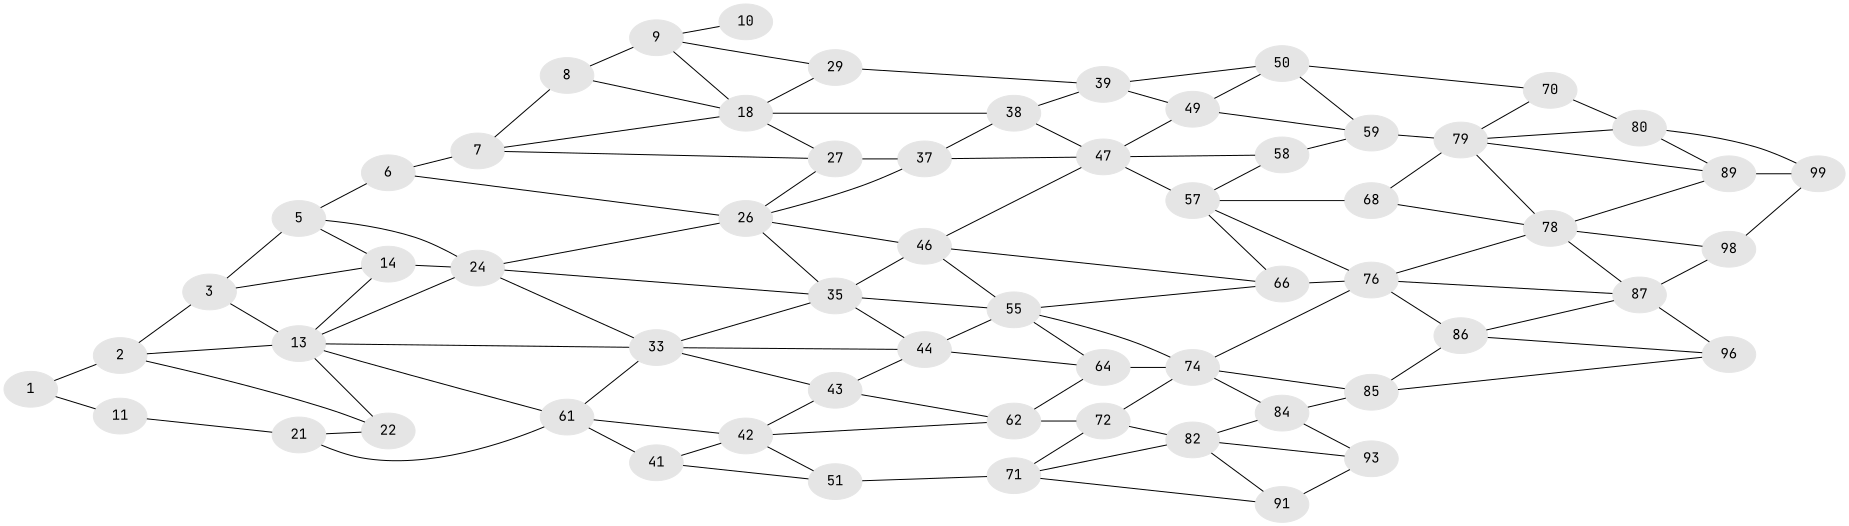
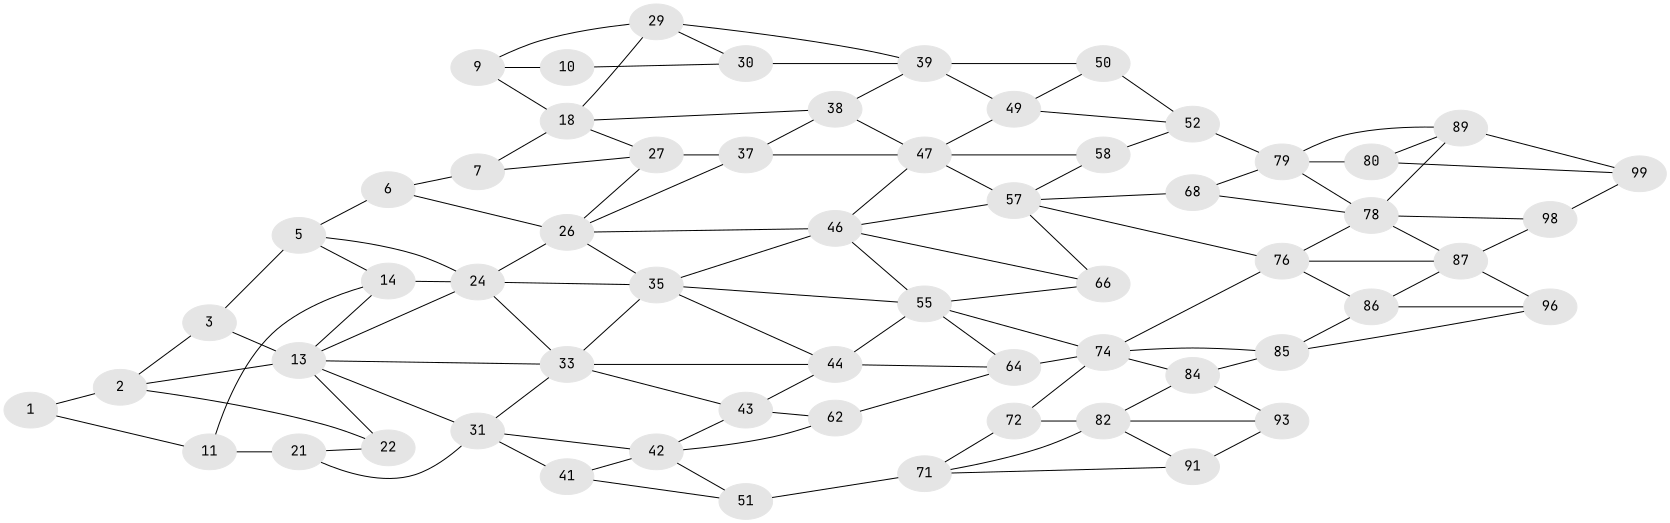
  graph {
    fontname="JetBrains Mono"
    rankdir=LR
    node [color=gray90 fontname="JetBrains Mono" style=filled]
    edge [fontname="JetBrains Mono"]
    2 [super="+12"]
    3 [super="+4"]
    13 [super="+23"]
    22
    1
    11
    21
    5 [super="+15"]
    14
    24 [super="+25"]
    33 [super="+34"]
-   31 [super="+32" label=61]
+   31 [super="+32"]
    6 [super="+16"]
    7 [super="+17"]
    26 [super="+36"]
    35 [super="+45"]
-   8
    18 [super="+28"]
    27
    37
    46 [super="+56"]
    9 [super="+19"]
    29
    38
    10 [super="+20"]
+   30
    39 [super="+40"]
    43 [super="+53"]
    44 [super="+54"]
    47 [super="+48"]
    41
    42 [super="+52"]
    55 [super="+65"]
    57 [super="+67"]
    66
    49
    50 [super="+60"]
    51 [super="+61"]
    62 [super="+63"]
    64
    74 [super="+75"]
    58
-   59
-   70
+   59 [label=52]
    71 [super="+81"]
    72 [super="+73"]
    68
    76 [super="+77"]
    n49 [label=79 super="+79"]
    80 [super="+90"]
    82 [super="+83"]
    91 [super="+92"]
    84 [super="+94"]
    85 [super="+95"]
    78 [super="+88"]
    86
    87 [super="+97"]
    89
    98
    99 [super="+100"]
    93
    96
    2 -- 3
    2 -- 13
    2 -- 22
    3 -- 13
    3 -- 5
-   3 -- 14
+   11 -- 14
    13 -- 22
    13 -- 14
    13 -- 24
    13 -- 33
    13 -- 31
    1 -- 2
    1 -- 11
    11 -- 21
    21 -- 22
    21 -- 31
    5 -- 14
    5 -- 24
    5 -- 6 [weight=2]
    14 -- 24
    24 -- 33
    24 -- 26
    24 -- 35
    33 -- 35
    33 -- 43
    33 -- 44
    31 -- 33
    31 -- 41
    31 -- 42
    6 -- 7 [weight=2]
    6 -- 26
-   7 -- 8
    7 -- 18
    7 -- 27
    26 -- 35
    26 -- 27
    26 -- 37
    26 -- 46
    35 -- 46
    35 -- 44
    35 -- 55
-   8 -- 18
-   8 -- 9
    18 -- 27
    18 -- 29
    18 -- 38
    27 -- 37
    37 -- 38
    37 -- 47
    46 -- 47
    46 -- 55
+   46 -- 57
    46 -- 66
    9 -- 18
    9 -- 29
    9 -- 10 [weight=2]
+   29 -- 30
    29 -- 39
    38 -- 39
    38 -- 47
+   10 -- 30
+   30 -- 39
    39 -- 49
    39 -- 50
    43 -- 44 [weight=2]
    43 -- 62
    44 -- 55
    44 -- 64
    47 -- 57
    47 -- 49
    47 -- 58
    41 -- 42
    41 -- 51
    42 -- 43 [weight=2]
    42 -- 51
    42 -- 62
    55 -- 66
    55 -- 64
    55 -- 74
    57 -- 66
    57 -- 58
    57 -- 68
    57 -- 76
-   66 -- 76
    49 -- 50
    49 -- 59
    50 -- 59
-   50 -- 70
    51 -- 71
    62 -- 64
-   62 -- 72 [weight=2]
    64 -- 74
    74 -- 76
    74 -- 84
    74 -- 85
    58 -- 59
    59 -- n49
-   70 -- 80
    71 -- 72
    71 -- 82
    71 -- 91
    72 -- 74
    72 -- 82 [weight=2]
    68 -- n49
    68 -- 78
    76 -- 78
    76 -- 86
    76 -- 87
-   n49 -- 70
    n49 -- 80
    n49 -- 78
    n49 -- 89
    80 -- 89
    80 -- 99
    82 -- 91
    82 -- 84
    82 -- 93
    91 -- 93
    84 -- 85 [weight=2]
    84 -- 93
    85 -- 86
    85 -- 96
    78 -- 87
    78 -- 89
    78 -- 98
    86 -- 87
    86 -- 96
    87 -- 98
    87 -- 96
    89 -- 99
    98 -- 99
  }
